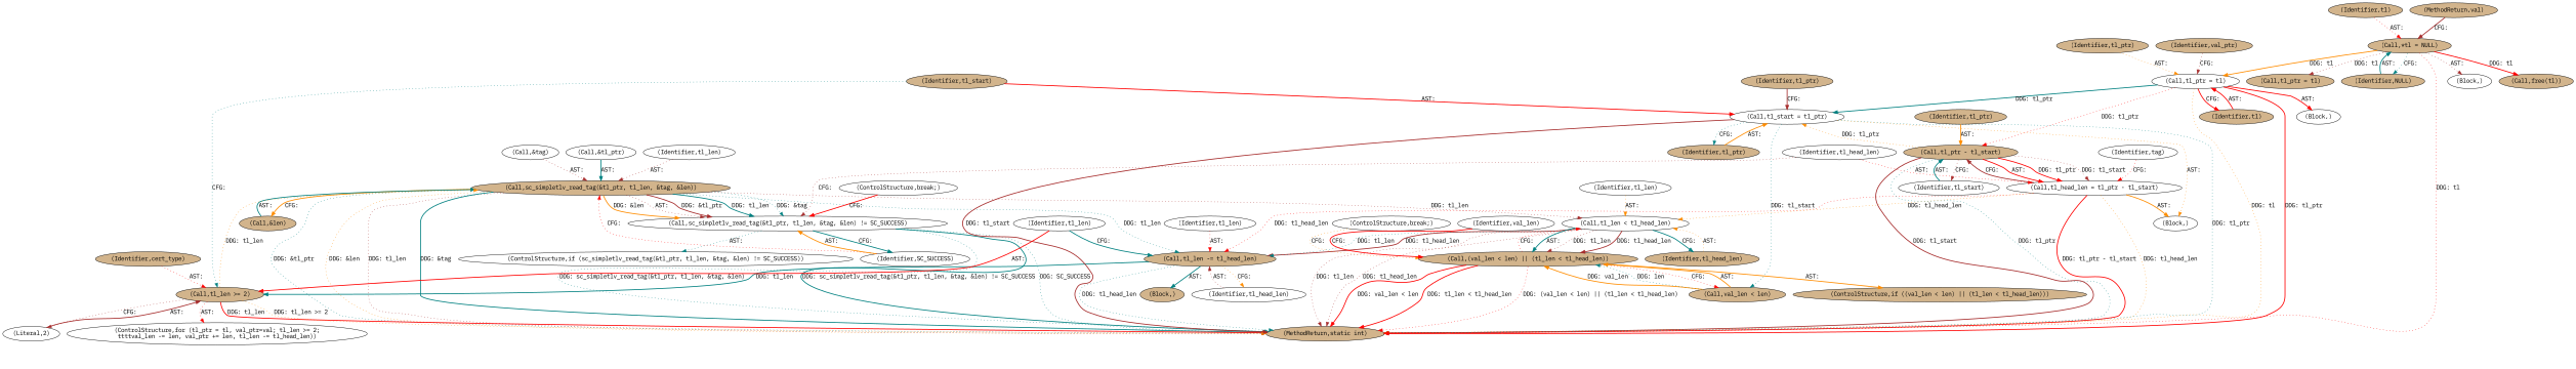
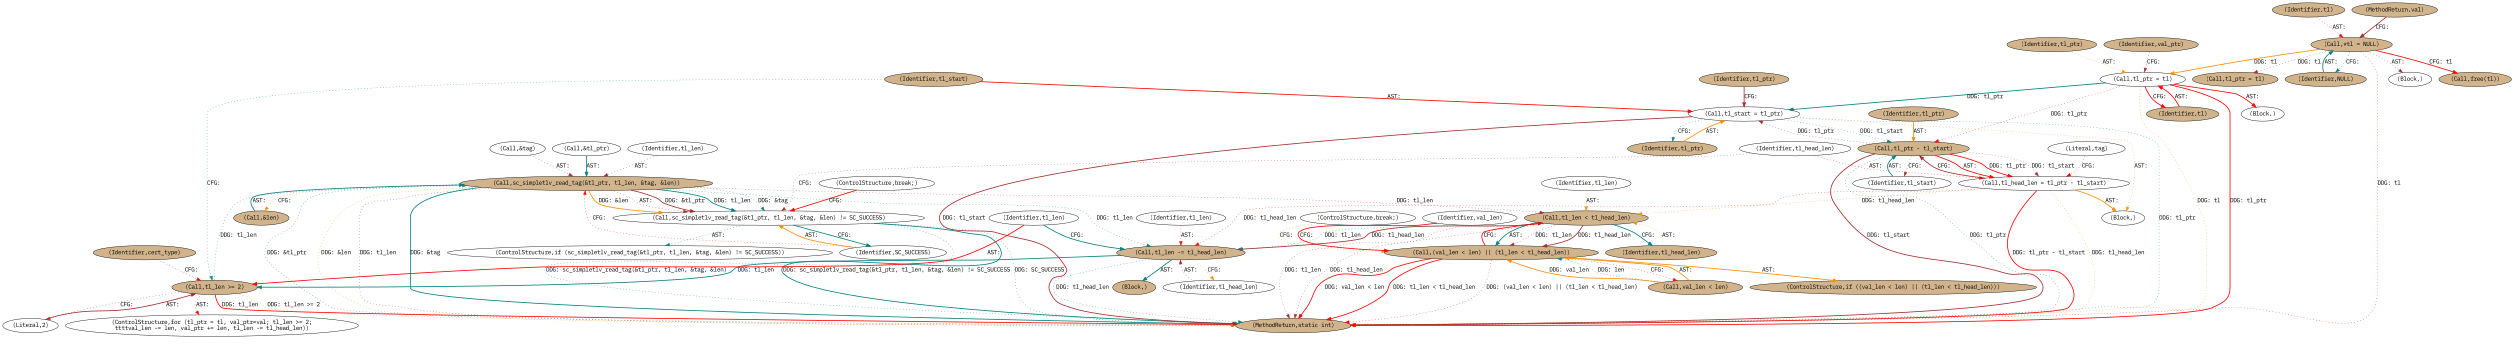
  digraph {
    fontname="IBM Plex Mono"
    node [fillcolor=tan fontname="IBM Plex Mono" style=filled]
    edge [color=teal fontname="IBM Plex Mono" style=dotted]
    n1 [label="(Call,sc_simpletlv_read_tag(&tl_ptr, tl_len, &tag, &len))"]
    n2 [label="(Call,tl_len -= tl_head_len)"]
-   n3 [fillcolor=white label="(Call,tl_len < tl_head_len)"]
+   n3 [label="(Call,tl_len < tl_head_len)"]
    n4 [fillcolor=white label="(Call,sc_simpletlv_read_tag(&tl_ptr, tl_len, &tag, &len) != SC_SUCCESS)"]
    n5 [label="(MethodReturn,static int)"]
    n6 [label="(Call,&len)"]
    n7 [label="(Call,tl_len >= 2)"]
    n8 [label="(Block,)"]
    n9 [fillcolor=white label="(Identifier,tl_head_len)"]
    n10 [label="(Call,(val_len < len) || (tl_len < tl_head_len))"]
    n11 [label="(Identifier,tl_head_len)"]
    n12 [fillcolor=white label="(Identifier,SC_SUCCESS)"]
    n13 [fillcolor=white label="(ControlStructure,if (sc_simpletlv_read_tag(&tl_ptr, tl_len, &tag, &len) != SC_SUCCESS))"]
    n14 [fillcolor=white label="(ControlStructure,for (tl_ptr = tl, val_ptr=val; tl_len >= 2;\n\t\t\t\tval_len -= len, val_ptr += len, tl_len -= tl_head_len))"]
    n15 [fillcolor=white label="(Literal,2)"]
    n16 [fillcolor=white label="(Call,tl_head_len = tl_ptr - tl_start)"]
    n17 [label="(Call,tl_ptr - tl_start)"]
    n18 [fillcolor=white label="(Block,)"]
    n19 [fillcolor=white label="(Call,tl_start = tl_ptr)"]
    n20 [fillcolor=white label="(Identifier,tl_start)"]
    n21 [label="(Identifier,tl_ptr)"]
    n22 [fillcolor=white label="(Call,tl_ptr = tl)"]
    n23 [fillcolor=white label="(Block,)"]
    n24 [label="(Identifier,tl)"]
    n25 [label="(Call,*tl = NULL)"]
    n26 [fillcolor=white label="(Block,)"]
    n27 [label="(Identifier,NULL)"]
    n28 [label="(Call,free(tl))"]
    n29 [label="(Call,tl_ptr = tl)"]
    n30 [label="(ControlStructure,if ((val_len < len) || (tl_len < tl_head_len)))"]
    n31 [label="(Call,val_len < len)"]
    n32 [fillcolor=white label="(Identifier,tl_len)"]
    n33 [label="(Identifier,tl_ptr)"]
    n34 [fillcolor=white label="(ControlStructure,break;)"]
    n35 [label="(Identifier,tl_ptr)"]
    n36 [label="(Identifier,tl)"]
    n37 [label="(Identifier,tl_ptr)"]
    n38 [fillcolor=white label="(Identifier,tl_len)"]
    n39 [fillcolor=white label="(Call,&tag)"]
    n40 [fillcolor=white label="(Identifier,tl_head_len)"]
    n41 [label="(Identifier,cert_type)"]
    n42 [fillcolor=white label="(Identifier,tl_len)"]
-   n43 [fillcolor=white label="(Identifier,tag)"]
+   n43 [fillcolor=white label="(Literal,tag)"]
    n44 [fillcolor=white label="(Call,&tl_ptr)"]
    n45 [fillcolor=white label="(ControlStructure,break;)"]
    n46 [label="(Identifier,tl_start)"]
    n47 [label="(MethodReturn,val)"]
    n48 [fillcolor=white label="(Identifier,tl_len)"]
    n49 [label="(Identifier,val_ptr)"]
    n50 [fillcolor=white label="(Identifier,val_len)"]
    n1 -> n2 [label="DDG: tl_len"]
    n1 -> n3 [color=brown label="DDG: tl_len"]
    n1 -> n4 [color=brown label="AST: "]
    n1 -> n4 [color=brown label="DDG: &tl_ptr" style=bold]
    n1 -> n4 [label="DDG: tl_len" style=bold]
    n1 -> n4 [label="DDG: &tag"]
    n1 -> n4 [color=darkorange label="DDG: &len" style=bold]
    n1 -> n5 [color=brown label="DDG: tl_len"]
    n1 -> n5 [label="DDG: &tag" style=bold]
    n1 -> n5 [label="DDG: &tl_ptr"]
    n1 -> n5 [color=darkorange label="DDG: &len"]
-   n1 -> n6 [color=darkorange label="CFG: " style=bold]
+   n1 -> n6 [color=darkorange label="CFG: "]
    n2 -> n5 [label="DDG: tl_head_len"]
    n2 -> n7 [label="DDG: tl_len" style=bold]
    n2 -> n8 [label="AST: " style=bold]
    n2 -> n9 [color=darkorange label="CFG: "]
    n3 -> n2 [color=brown label="DDG: tl_head_len" style=bold]
    n3 -> n2 [label="DDG: tl_len"]
    n3 -> n5 [color=brown label="DDG: tl_head_len"]
    n3 -> n5 [color=brown label="DDG: tl_len"]
    n3 -> n10 [label="AST: " style=bold]
    n3 -> n10 [color=brown label="DDG: tl_len"]
    n3 -> n10 [color=brown label="DDG: tl_head_len" style=bold]
    n3 -> n11 [label="CFG: " style=bold]
    n4 -> n5 [label="DDG: sc_simpletlv_read_tag(&tl_ptr, tl_len, &tag, &len) != SC_SUCCESS" style=bold]
    n4 -> n5 [label="DDG: SC_SUCCESS"]
    n4 -> n5 [label="DDG: sc_simpletlv_read_tag(&tl_ptr, tl_len, &tag, &len)"]
    n4 -> n12 [label="CFG: " style=bold]
    n4 -> n13 [label="AST: "]
    n6 -> n1 [label="AST: " style=bold]
-   n7 -> n1 [color=darkorange label="DDG: tl_len"]
+   n7 -> n1 [label="DDG: tl_len"]
    n7 -> n5 [color=red label="DDG: tl_len" style=bold]
    n7 -> n5 [color=darkorange label="DDG: tl_len >= 2"]
    n7 -> n14 [color=red label="AST: "]
    n7 -> n15 [color=brown label="CFG: "]
    n9 -> n2 [color=brown label="AST: "]
-   n10 -> n3 [color=red label="CFG: "]
+   n10 -> n3 [color=red label="CFG: " style=bold]
    n10 -> n5 [color=red label="DDG: (val_len < len) || (tl_len < tl_head_len)"]
    n10 -> n5 [color=red label="DDG: val_len < len" style=bold]
    n10 -> n5 [color=red label="DDG: tl_len < tl_head_len" style=bold]
    n10 -> n30 [color=darkorange label="AST: " style=bold]
    n10 -> n31 [color=red label="CFG: "]
    n11 -> n3 [color=darkorange label="AST: "]
    n12 -> n1 [color=red label="CFG: "]
    n12 -> n4 [color=darkorange label="AST: " style=bold]
    n15 -> n7 [color=brown label="AST: " style=bold]
    n16 -> n2 [color=red label="DDG: tl_head_len"]
    n16 -> n3 [color=darkorange label="DDG: tl_head_len"]
    n16 -> n5 [color=darkorange label="DDG: tl_head_len"]
    n16 -> n5 [color=red label="DDG: tl_ptr - tl_start" style=bold]
    n16 -> n17 [color=brown label="CFG: " style=bold]
    n16 -> n18 [color=darkorange label="AST: " style=bold]
    n17 -> n5 [label="DDG: tl_ptr"]
    n17 -> n5 [color=brown label="DDG: tl_start" style=bold]
    n17 -> n16 [color=red label="AST: " style=bold]
    n17 -> n16 [color=red label="DDG: tl_ptr" style=bold]
    n17 -> n16 [color=brown label="DDG: tl_start"]
-   n17 -> n19 [color=darkorange label="DDG: tl_ptr"]
+   n17 -> n19 [color=brown label="DDG: tl_ptr"]
    n17 -> n20 [color=brown label="CFG: "]
    n19 -> n5 [label="DDG: tl_ptr"]
    n19 -> n5 [color=brown label="DDG: tl_start" style=bold]
-   n19 -> n31 [label="DDG: tl_start"]
+   n19 -> n17 [label="DDG: tl_start"]
    n19 -> n18 [color=darkorange label="AST: "]
    n19 -> n21 [label="CFG: "]
    n20 -> n17 [label="AST: " style=bold]
    n21 -> n19 [color=darkorange label="AST: " style=bold]
    n22 -> n5 [color=red label="DDG: tl_ptr" style=bold]
    n22 -> n5 [color=darkorange label="DDG: tl"]
    n22 -> n17 [color=red label="DDG: tl_ptr"]
    n22 -> n19 [label="DDG: tl_ptr" style=bold]
    n22 -> n23 [color=red label="AST: " style=bold]
    n22 -> n24 [color=red label="CFG: " style=bold]
    n24 -> n22 [color=red label="AST: " style=bold]
    n25 -> n5 [color=red label="DDG: tl"]
    n25 -> n22 [color=darkorange label="DDG: tl" style=bold]
    n25 -> n26 [color=brown label="AST: "]
    n25 -> n27 [label="CFG: "]
-   n25 -> n28 [color=red label="DDG: tl" style=bold]
+   n25 -> n28 [color=red label="CFG: tl" style=bold]
    n25 -> n29 [color=brown label="DDG: tl"]
    n27 -> n25 [label="AST: " style=bold]
    n31 -> n10 [color=darkorange label="AST: " style=bold]
    n31 -> n10 [color=darkorange label="DDG: val_len" style=bold]
    n31 -> n10 [label="DDG: len"]
    n32 -> n1 [color=brown label="AST: "]
    n33 -> n17 [color=darkorange label="AST: " style=bold]
    n34 -> n4 [color=red label="CFG: " style=bold]
    n35 -> n22 [color=darkorange label="AST: "]
    n36 -> n25 [color=red label="AST: "]
    n37 -> n19 [color=brown label="CFG: " style=bold]
    n38 -> n3 [color=darkorange label="AST: "]
    n39 -> n1 [color=brown label="AST: "]
    n40 -> n4 [color=brown label="CFG: "]
    n40 -> n16 [color=red label="AST: "]
-   n41 -> n7 [color=red label="AST: "]
+   n41 -> n7 [color=red label="CFG: "]
    n42 -> n2 [label="CFG: " style=bold]
    n42 -> n7 [color=red label="AST: " style=bold]
    n43 -> n16 [color=red label="CFG: "]
    n44 -> n1 [label="AST: " style=bold]
    n45 -> n10 [color=darkorange label="CFG: "]
    n46 -> n7 [label="CFG: "]
    n46 -> n19 [color=red label="AST: " style=bold]
    n47 -> n25 [color=brown label="CFG: " style=bold]
    n48 -> n2 [color=red label="AST: "]
    n49 -> n22 [color=brown label="CFG: "]
    n50 -> n10 [color=red label="CFG: " style=bold]
  }
